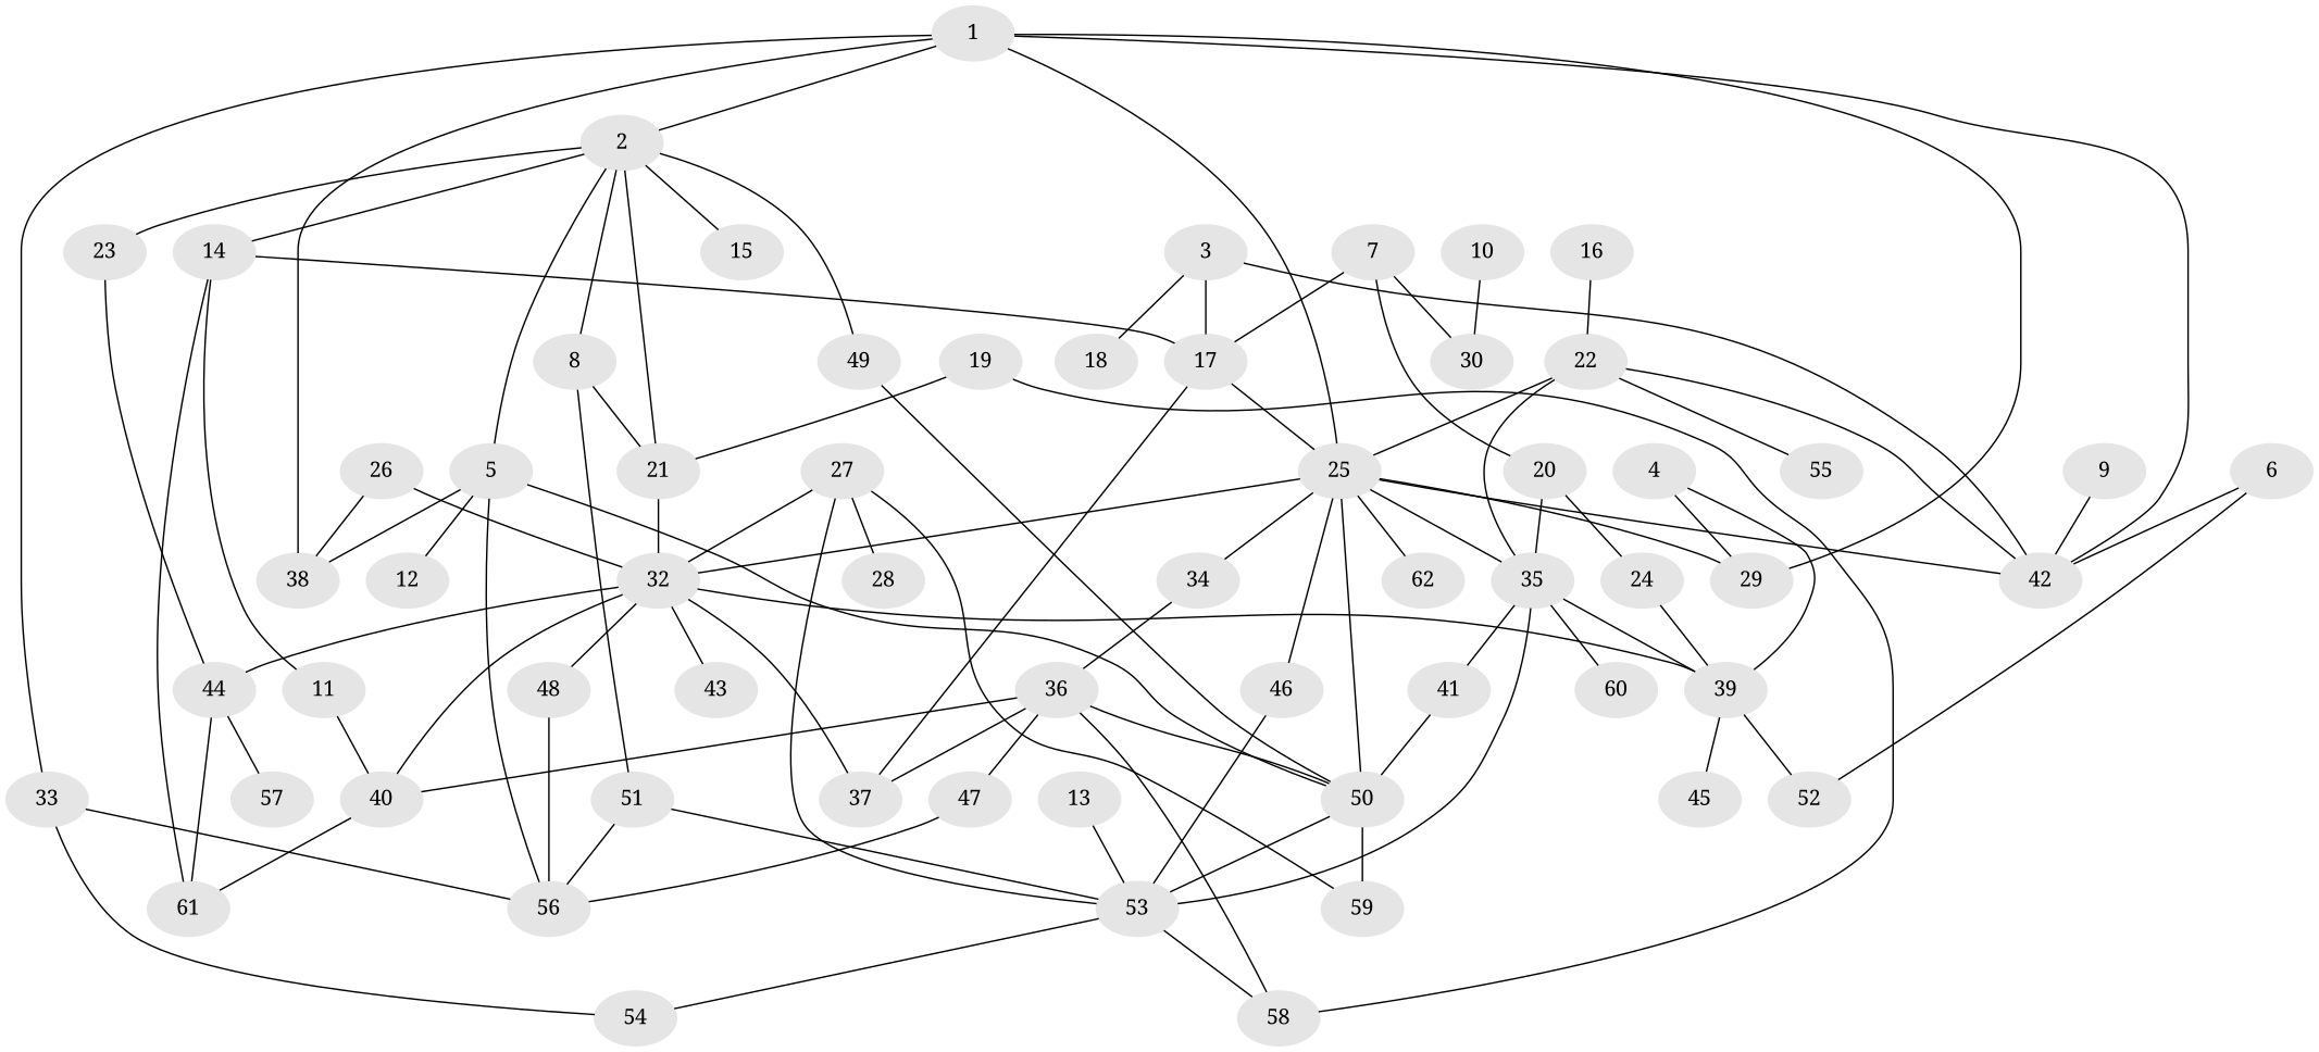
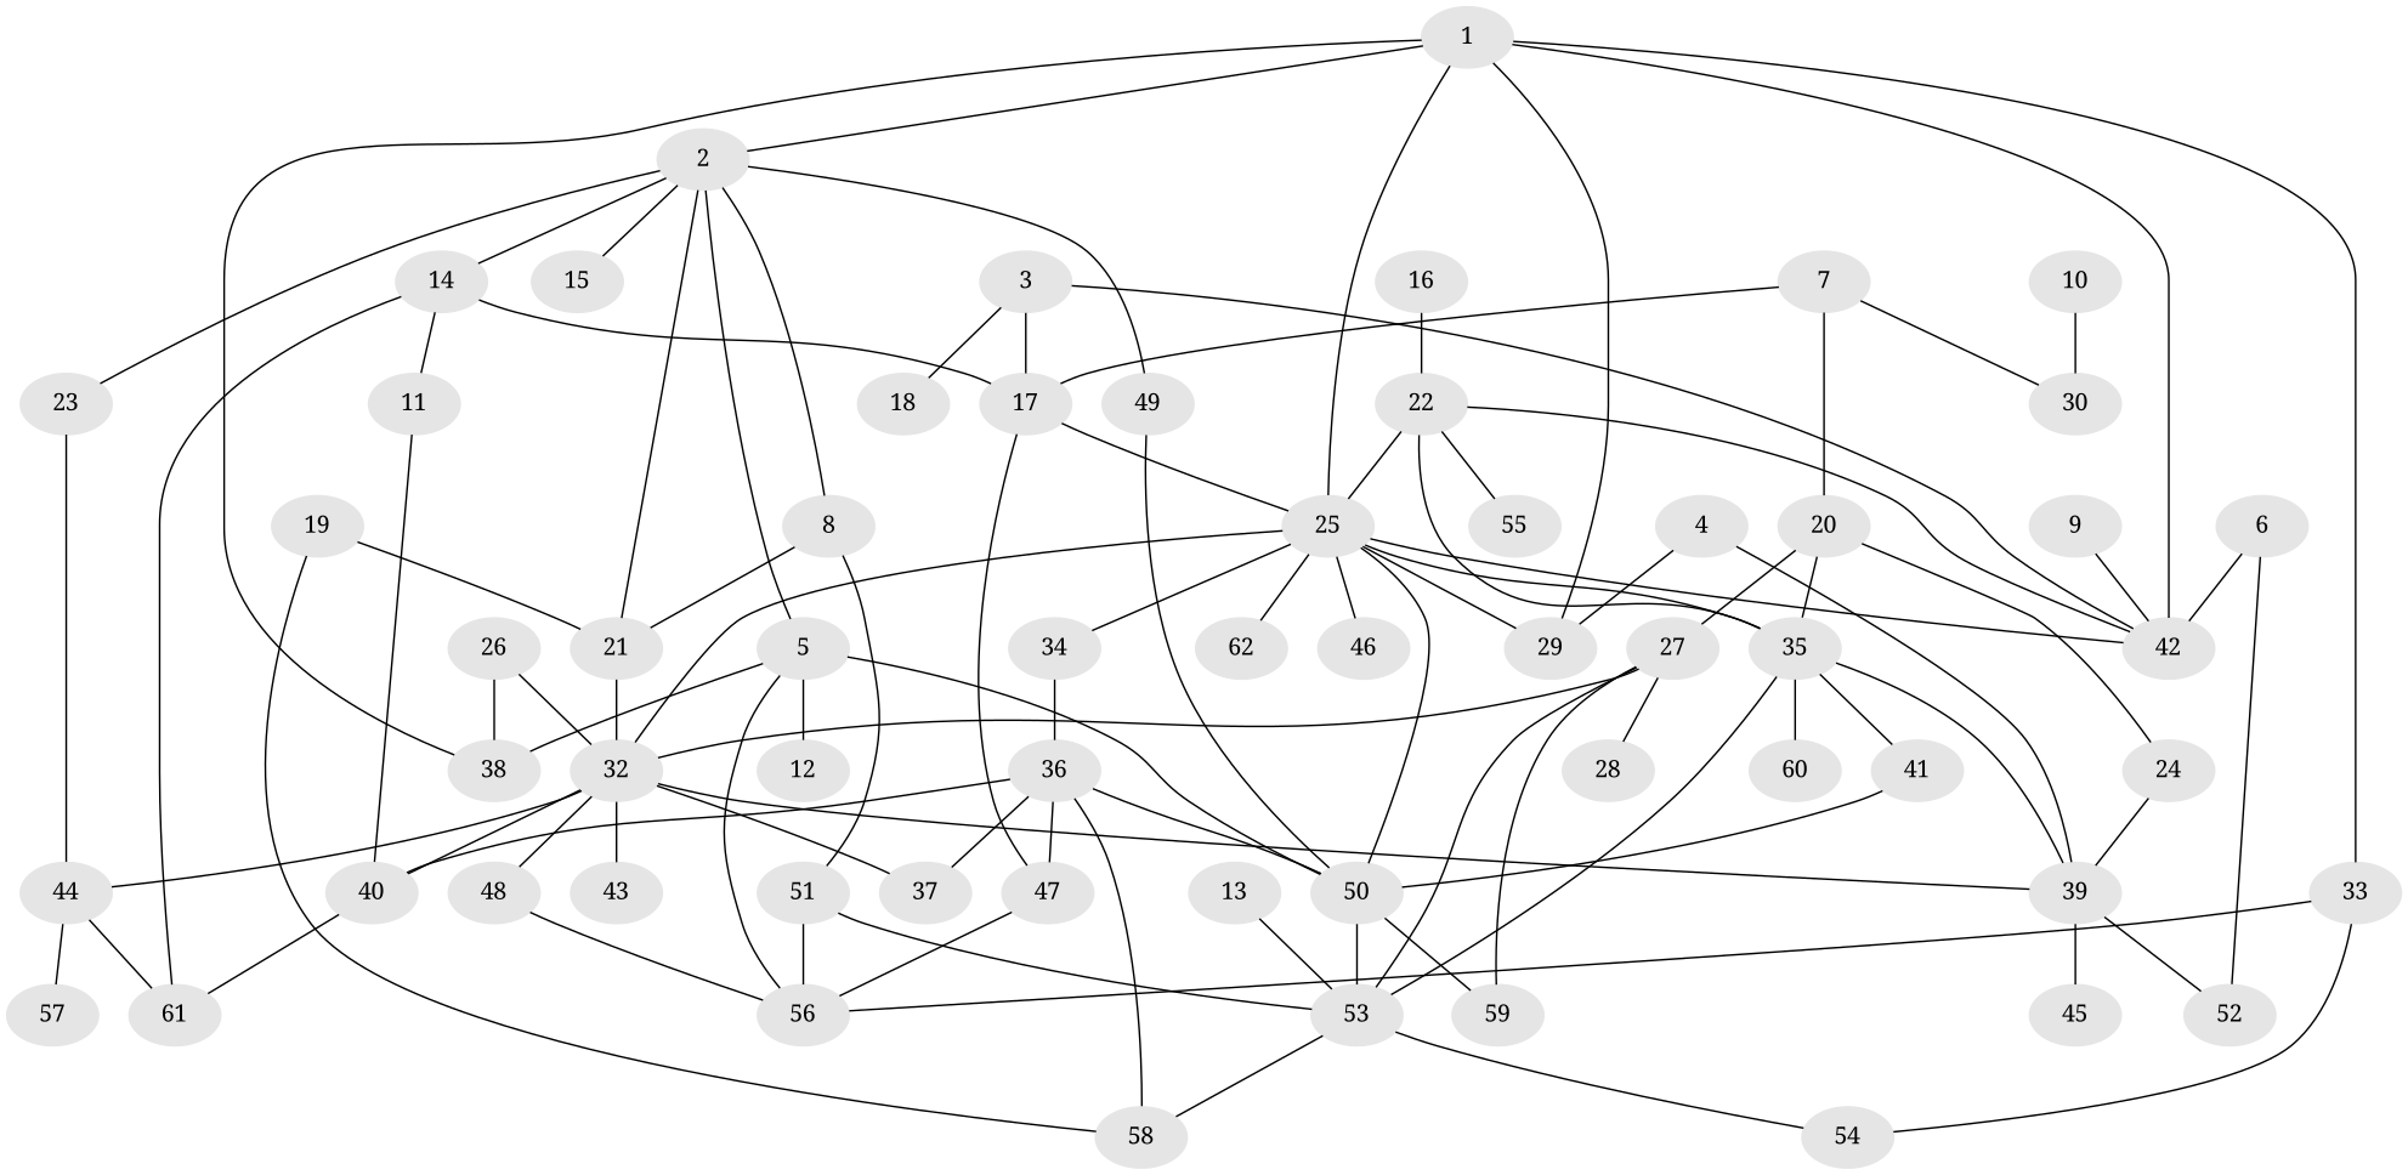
  graph {
    fontname="Noto Serif"
    node [color=gray90 fontname="Noto Serif" style=filled]
    edge [fontname="Noto Serif" weight=1.0]
    1
    2
    25
    29
    33
    38
    42
    5
    8
    14
    15
    21
    23
    49
    50
    35
    32
    34
    46
    62
    56
    54
    12
    51
    17
    11
    61
    44
    3
    18
    37
    4
    39
    52
    45
    53
    59
    6
    7
    20
    30
    24
    27
    9
    10
    40
    13
    58
    57
    16
    22
    55
    19
    28
    41
    60
    43
    48
    36
    26
    47
    1 -- 2
    1 -- 25
    1 -- 29
    1 -- 33
    1 -- 38
    1 -- 42
    2 -- 5
    2 -- 8
    2 -- 14
    2 -- 15
    2 -- 21
    2 -- 23
    2 -- 49
    25 -- 29
    25 -- 42
    25 -- 50
    25 -- 35
    25 -- 32
    25 -- 34
    25 -- 46
    25 -- 62
    33 -- 56
    33 -- 54
    5 -- 38
    5 -- 50
    5 -- 56
    5 -- 12
    8 -- 21
    8 -- 51
    14 -- 17
    14 -- 11
    14 -- 61
    21 -- 32
    23 -- 44
    49 -- 50
    50 -- 53
    50 -- 59
    35 -- 39
    35 -- 53
    35 -- 41
    35 -- 60
    32 -- 44
    32 -- 37
    32 -- 39
    32 -- 40
    32 -- 43
    32 -- 48
    34 -- 36
-   46 -- 53
    51 -- 56
    51 -- 53
    17 -- 25
-   17 -- 37
+   17 -- 47
    11 -- 40
    44 -- 61
    44 -- 57
    3 -- 42
    3 -- 17
    3 -- 18
    4 -- 29
    4 -- 39
    39 -- 52
    39 -- 45
    53 -- 54
    53 -- 58
    6 -- 42
    6 -- 52
    7 -- 17
    7 -- 20
    7 -- 30
    20 -- 35
    20 -- 24
+   20 -- 27
    24 -- 39
    27 -- 32
    27 -- 53
    27 -- 59
    27 -- 28
    9 -- 42
    10 -- 30
    40 -- 61
    13 -- 53
    16 -- 22
    22 -- 25
    22 -- 42
    22 -- 35 [weight=2.0]
    22 -- 55
    19 -- 21
    19 -- 58
    41 -- 50
    48 -- 56
    36 -- 50
    36 -- 37
    36 -- 40
    36 -- 58
    36 -- 47
    26 -- 38
    26 -- 32
    47 -- 56
  }
